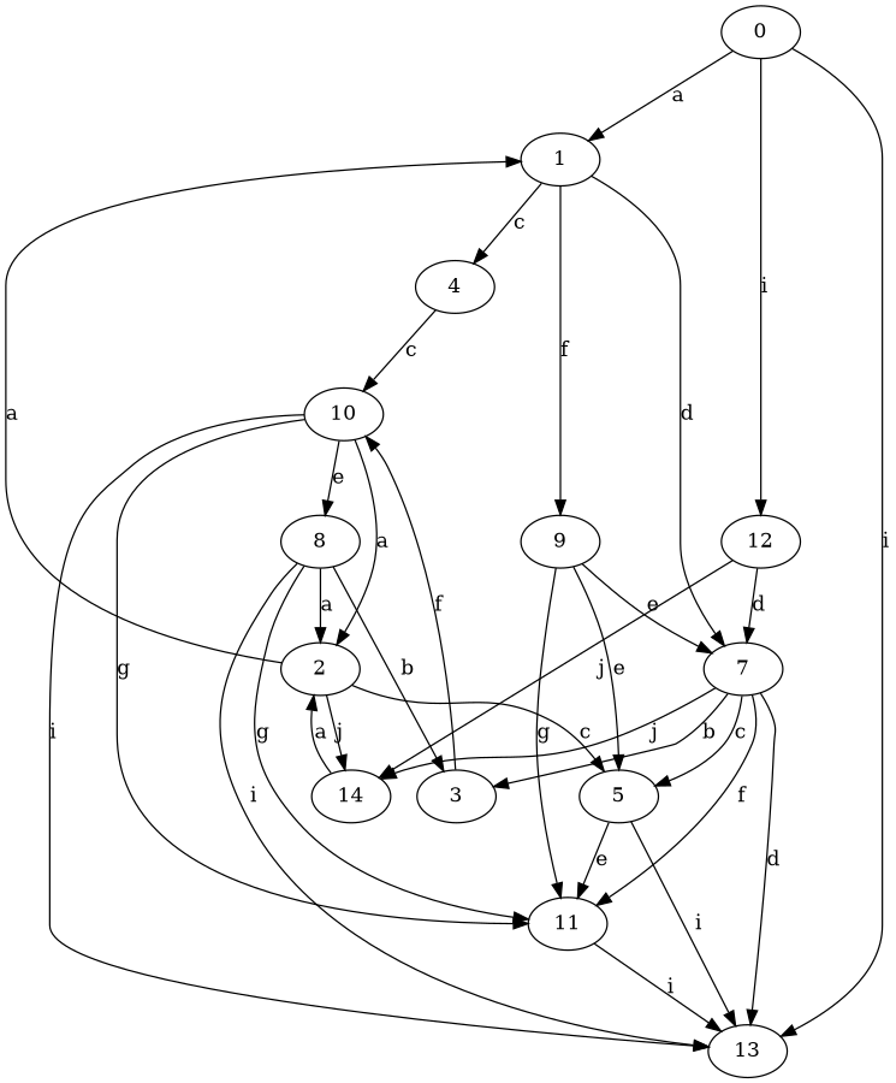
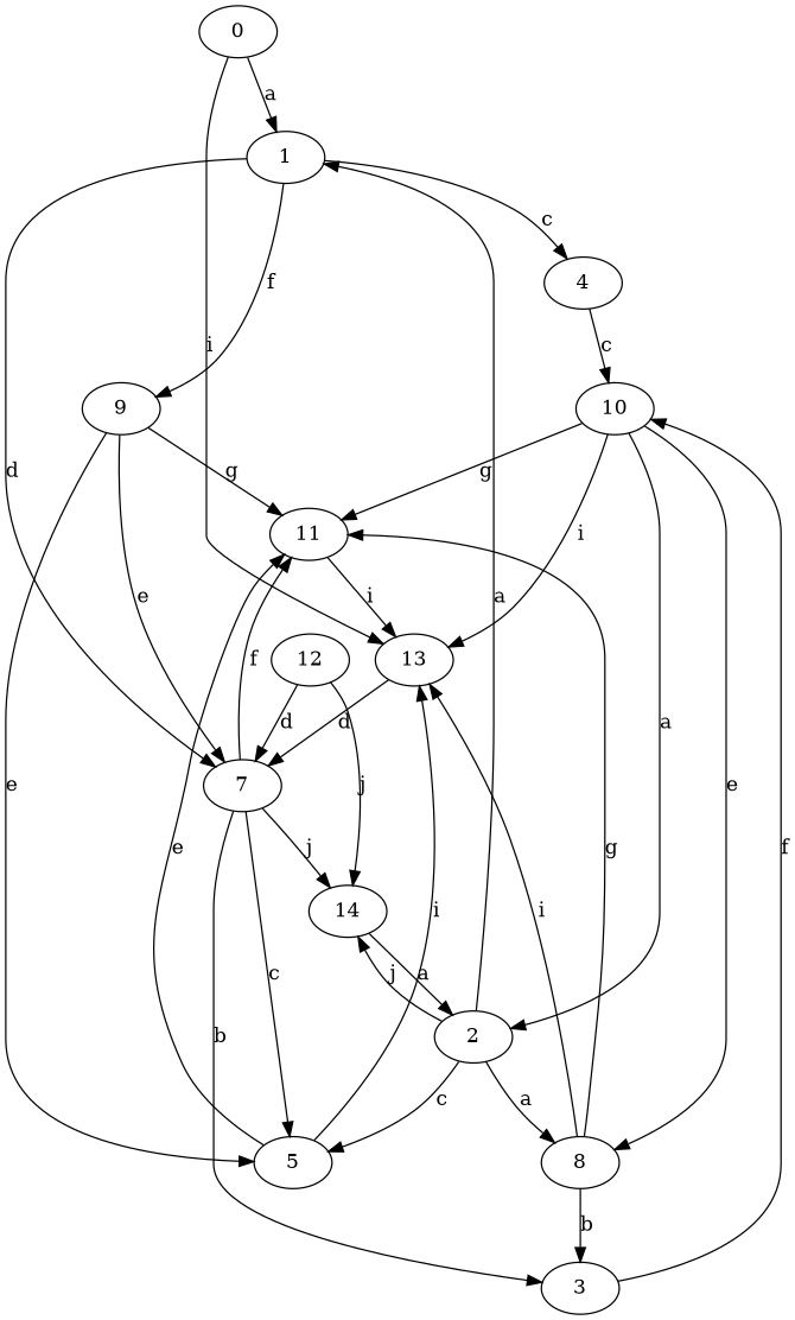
  strict digraph {
    1
    4
    7
    9
    10
    5
    14
    3
    11
    13
    2
    8
    0
    12
    1 -> 4 [label=c]
    1 -> 7 [label=d]
    1 -> 9 [label=f]
    4 -> 10 [label=c]
    7 -> 5 [label=c]
    7 -> 14 [label=j]
    7 -> 3 [label=b]
    7 -> 11 [label=f]
    9 -> 7 [label=e]
    9 -> 5 [label=e]
    9 -> 11 [label=g]
    10 -> 11 [label=g]
    10 -> 13 [label=i]
    10 -> 2 [label=a]
    10 -> 8 [label=e]
    5 -> 11 [label=e]
    5 -> 13 [label=i]
    14 -> 2 [label=a]
    3 -> 10 [label=f]
    11 -> 13 [label=i]
-   7 -> 13 [label=d]
+   13 -> 7 [label=d]
    2 -> 1 [label=a]
    2 -> 5 [label=c]
    2 -> 14 [label=j]
    8 -> 3 [label=b]
    8 -> 11 [label=g]
    8 -> 13 [label=i]
-   8 -> 2 [label=a]
+   2 -> 8 [label=a]
    0 -> 1 [label=a]
    0 -> 13 [label=i]
-   0 -> 12 [label=i]
    12 -> 7 [label=d]
    12 -> 14 [label=j]
  }
